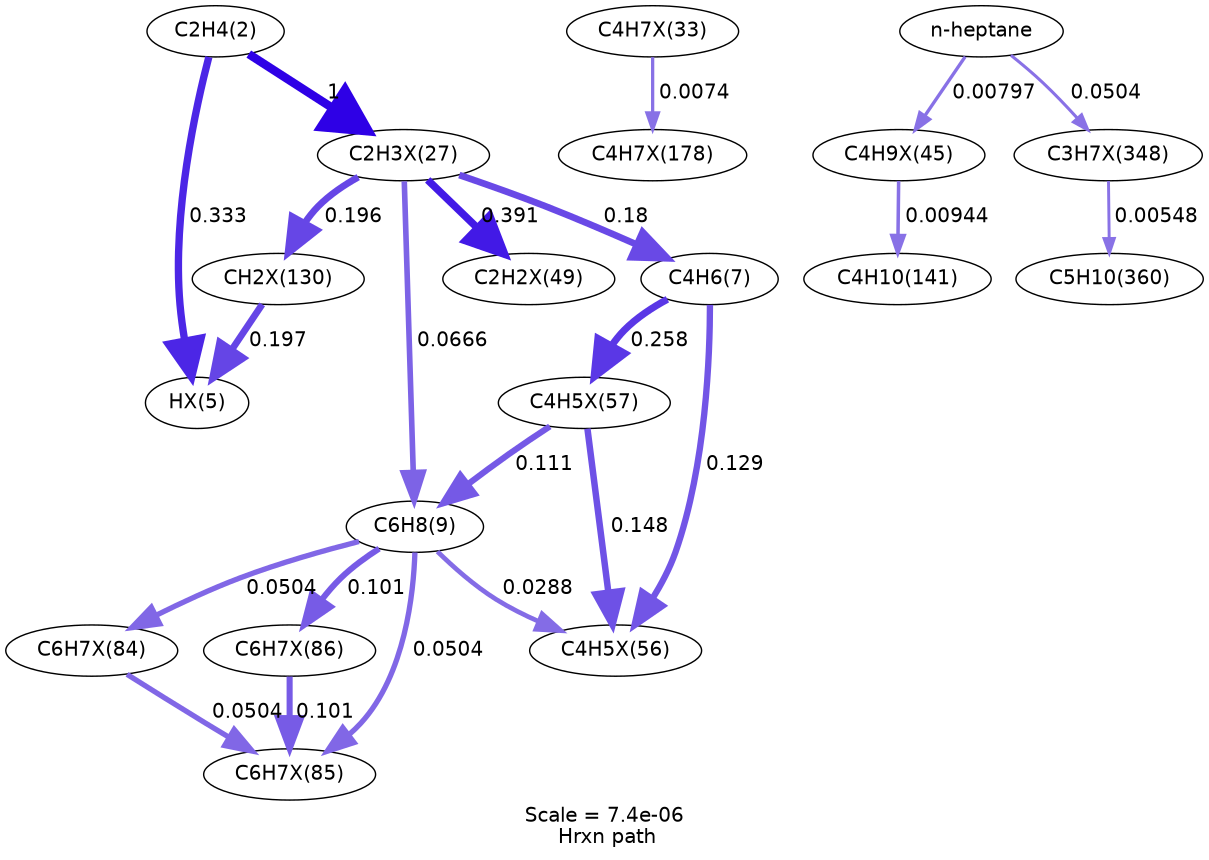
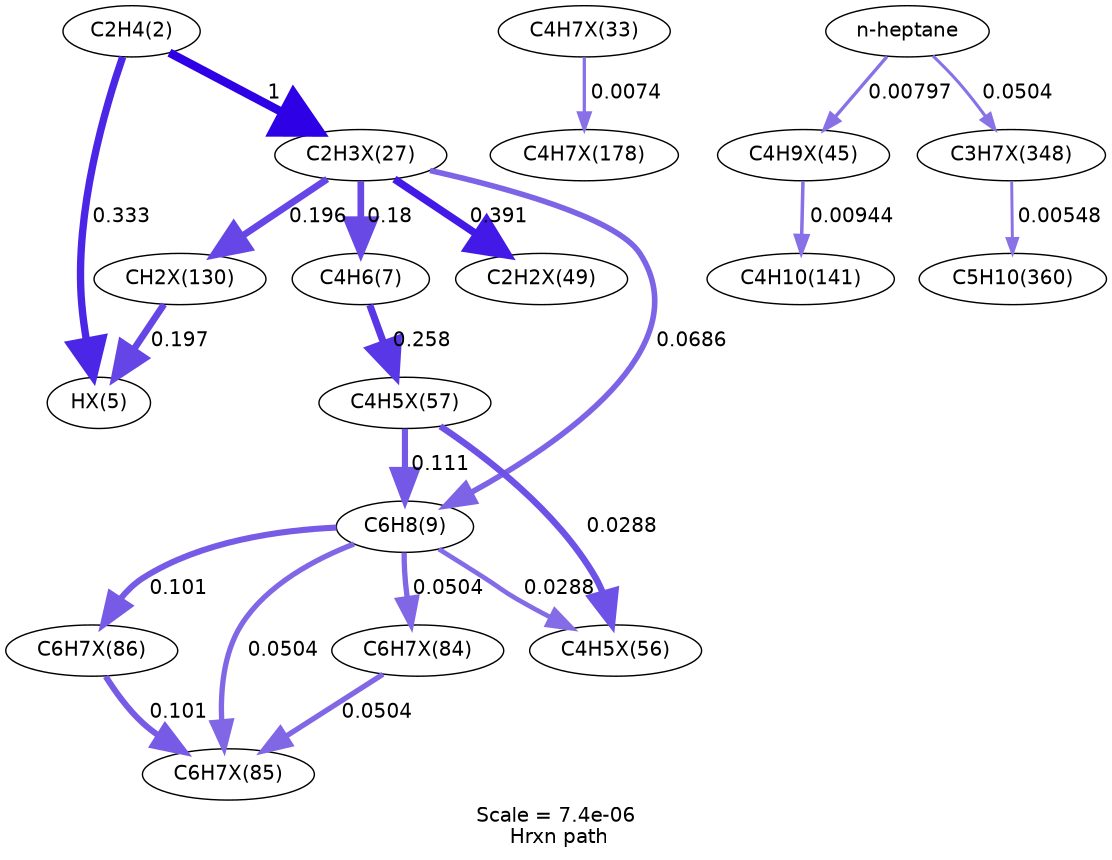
  digraph {
    fontname=Helvetica
    label="Scale = 7.4e-06\l Hrxn path"
    node [fontname=Helvetica]
    edge [arrowsize=1.87 color="0.7, 0.55, 0.9" fontname=Helvetica style="setlinewidth(4.77)"]
    n1 [label="C2H4(2)"]
    n2 [label="HX(5)"]
    n3 [label="C2H3X(27)"]
    n4 [label="C4H6(7)"]
    n5 [label="C6H8(9)"]
    n6 [label="CH2X(130)"]
    n7 [label="C2H2X(49)"]
    n8 [label="C4H5X(57)"]
    n9 [label="C4H5X(56)"]
    n10 [label="C6H7X(86)"]
    n11 [label="C6H7X(85)"]
    n12 [label="C6H7X(84)"]
    n13 [label="C4H7X(33)"]
    n14 [label="C4H7X(178)"]
    n15 [label="C4H9X(45)"]
    n16 [label="C4H10(141)"]
    n17 [label="n-heptane"]
    n18 [label="C3H7X(348)"]
    n19 [label="C5H10(360)"]
    n1 -> n2 [arrowsize=2.59 color="0.7, 0.833, 0.9" label=" 0.333" style="setlinewidth(5.17)"]
    n1 -> n3 [arrowsize=3 color="0.7, 1.5, 0.9" label=" 1" style="setlinewidth(6)"]
    n3 -> n4 [arrowsize=2.35 color="0.7, 0.68, 0.9" label=" 0.18" style="setlinewidth(4.71)"]
-   n3 -> n5 [arrowsize=1.98 color="0.7, 0.567, 0.9" label=" 0.0666" style="setlinewidth(3.95)"]
+   n3 -> n5 [arrowsize=1.98 color="0.7, 0.567, 0.9" label=" 0.0686" style="setlinewidth(3.95)"]
    n3 -> n6 [arrowsize=2.38 color="0.7, 0.696, 0.9" label=" 0.196"]
    n3 -> n7 [arrowsize=2.65 color="0.7, 0.891, 0.9" label=" 0.391" style="setlinewidth(5.29)"]
    n4 -> n8 [arrowsize=2.49 color="0.7, 0.758, 0.9" label=" 0.258" style="setlinewidth(4.98)"]
-   n4 -> n9 [arrowsize=2.23 color="0.7, 0.629, 0.9" label=" 0.129" style="setlinewidth(4.46)"]
    n5 -> n9 [arrowsize=1.66 color="0.7, 0.529, 0.9" label=" 0.0288" style="setlinewidth(3.32)"]
    n5 -> n10 [arrowsize=2.13 color="0.7, 0.601, 0.9" label=" 0.101" style="setlinewidth(4.27)"]
    n5 -> n11 [label=" 0.0504" style="setlinewidth(3.75)"]
    n5 -> n12 [label=" 0.0504" style="setlinewidth(3.75)"]
    n6 -> n2 [arrowsize=2.39 color="0.7, 0.697, 0.9" label=" 0.197"]
    n8 -> n5 [arrowsize=2.17 color="0.7, 0.611, 0.9" label=" 0.111" style="setlinewidth(4.34)"]
-   n8 -> n9 [arrowsize=2.28 color="0.7, 0.648, 0.9" label=" 0.148" style="setlinewidth(4.56)"]
+   n8 -> n9 [arrowsize=2.28 color="0.7, 0.648, 0.9" label=" 0.0288" style="setlinewidth(4.56)"]
    n10 -> n11 [arrowsize=2.14 color="0.7, 0.601, 0.9" label=" 0.101" style="setlinewidth(4.27)"]
    n12 -> n11 [label=" 0.0504" style="setlinewidth(3.74)"]
    n13 -> n14 [arrowsize=1.15 color="0.7, 0.507, 0.9" label=" 0.0074" style="setlinewidth(2.3)"]
    n15 -> n16 [arrowsize=1.24 color="0.7, 0.509, 0.9" label=" 0.00944" style="setlinewidth(2.48)"]
    n17 -> n15 [arrowsize=1.18 color="0.7, 0.508, 0.9" label=" 0.00797" style="setlinewidth(2.35)"]
    n17 -> n18 [arrowsize=1.08 color="0.7, 0.506, 0.9" label=" 0.0504" style="setlinewidth(2.16)"]
    n18 -> n19 [arrowsize=1.03 color="0.7, 0.505, 0.9" label=" 0.00548" style="setlinewidth(2.07)"]
  }
